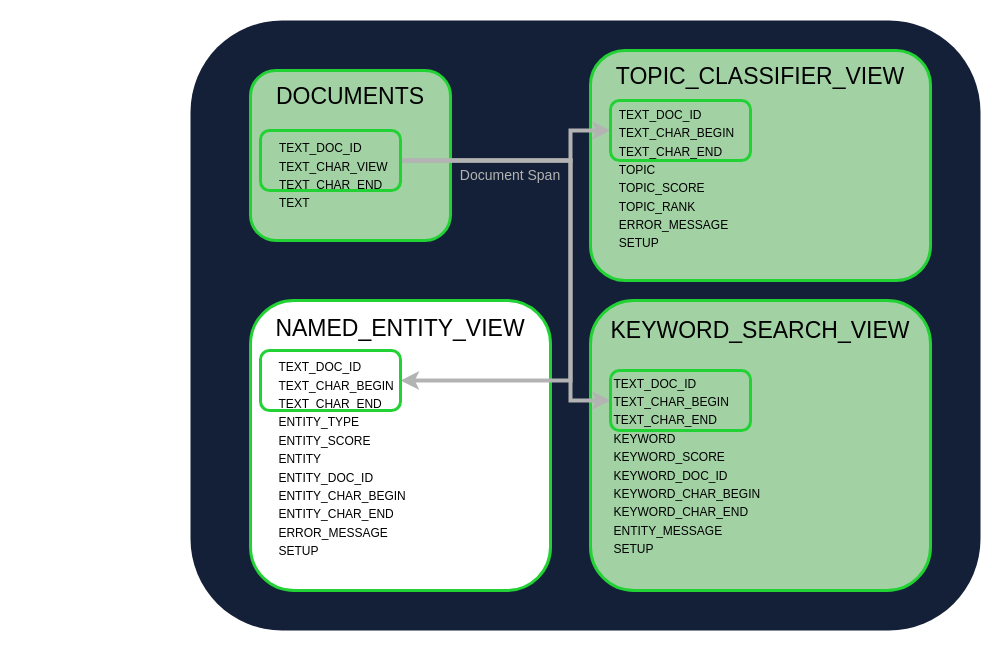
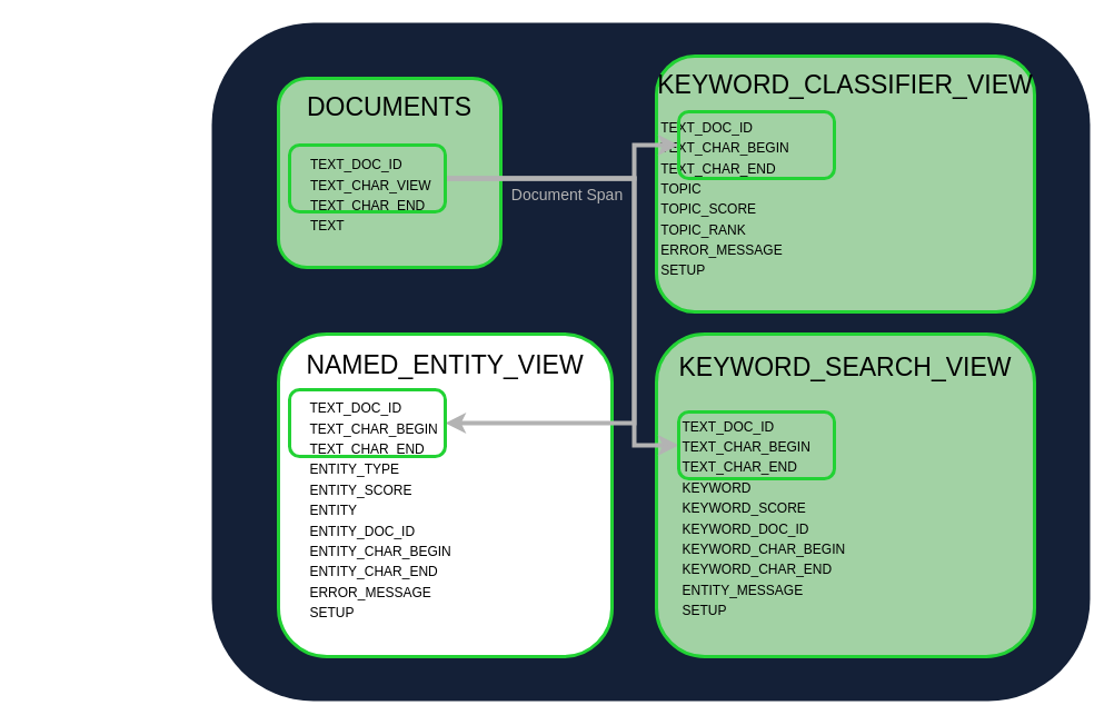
  <mxCell id="0" />
  <mxCell id="1" parent="0" />
  <mxCell id="2" value="" style="rounded=1;whiteSpace=wrap;html=1;strokeColor=none;strokeWidth=3;align=center;verticalAlign=middle;fontFamily=Helvetica;fontSize=12;fontColor=default;fillColor=#142037;" vertex="1" parent="1"><mxGeometry x="190" y="20" width="790" height="610" as="geometry" /></mxCell>
  <mxCell id="3" style="edgeStyle=orthogonalEdgeStyle;rounded=0;orthogonalLoop=1;jettySize=auto;html=1;exitX=0.5;exitY=1;exitDx=0;exitDy=0;" edge="1" parent="1"><mxGeometry relative="1" as="geometry"><mxPoint x="20" y="420" as="sourcePoint" /><mxPoint x="20" y="420" as="targetPoint" /></mxGeometry></mxCell>
  <mxCell id="4" value="&lt;div&gt;&lt;font style=&quot;font-size: 23px;&quot;&gt;DOCUMENTS&lt;/font&gt;&lt;/div&gt;&lt;div&gt;&lt;font style=&quot;font-size: 23px;&quot;&gt;&lt;u&gt;&lt;br&gt;&lt;/u&gt;&lt;/font&gt;&lt;/div&gt;&lt;div&gt;&lt;table&gt;&lt;tbody&gt;&lt;tr align=&quot;left&quot;&gt;&lt;td&gt;&lt;font&gt;TEXT_DOC_ID&lt;/font&gt;&lt;/td&gt;&lt;/tr&gt;&lt;tr align=&quot;left&quot;&gt;&lt;td&gt;&lt;font&gt;&lt;span&gt;TEXT_CHAR_VIEW&lt;/span&gt;&lt;/font&gt;&lt;/td&gt;&lt;/tr&gt;&lt;tr align=&quot;left&quot;&gt;&lt;td&gt;&lt;font&gt;TEXT_CHAR_END&lt;/font&gt;&lt;/td&gt;&lt;/tr&gt;&lt;tr align=&quot;left&quot;&gt;&lt;td&gt;&lt;font&gt;TEXT&lt;/font&gt;&lt;/td&gt;&lt;/tr&gt;&lt;/tbody&gt;&lt;/table&gt;&lt;br&gt;&lt;/div&gt;" style="rounded=1;whiteSpace=wrap;html=1;strokeColor=#22D234;strokeWidth=3;align=center;verticalAlign=middle;fontFamily=Helvetica;fontSize=12;fontColor=default;labelBackgroundColor=none;fillColor=#A2D2A4;" vertex="1" parent="1"><mxGeometry x="250" y="70" width="200" height="170" as="geometry" /></mxCell>
  <mxCell id="5" value="&lt;div&gt;&lt;font style=&quot;font-size: 23px;&quot;&gt;&lt;font&gt;NAMED_ENTITY_VIEW&lt;/font&gt;&lt;/font&gt;&lt;/div&gt;&lt;div&gt;&lt;br&gt;&lt;table&gt;&lt;tbody&gt;&lt;tr&gt;&lt;td align=&quot;left&quot;&gt;&lt;font&gt;TEXT_DOC_ID&lt;/font&gt;&lt;/td&gt;            &lt;td&gt;&lt;br&gt;&lt;/td&gt;            &lt;td&gt;&lt;br&gt;&lt;/td&gt;            &lt;td&gt;&lt;br&gt;&lt;/td&gt;            &lt;td&gt;&lt;br&gt;&lt;/td&gt;            &lt;td&gt;&lt;br&gt;&lt;/td&gt;        &lt;/tr&gt;        &lt;tr&gt;            &lt;td align=&quot;left&quot;&gt;&lt;font&gt;TEXT_CHAR_BEGIN&lt;/font&gt;&lt;/td&gt;            &lt;td&gt;&lt;br&gt;&lt;/td&gt;            &lt;td&gt;&lt;br&gt;&lt;/td&gt;            &lt;td&gt;&lt;br&gt;&lt;/td&gt;            &lt;td&gt;&lt;br&gt;&lt;/td&gt;            &lt;td&gt;&lt;br&gt;&lt;/td&gt;        &lt;/tr&gt;        &lt;tr&gt;            &lt;td align=&quot;left&quot;&gt;&lt;font&gt;TEXT_CHAR_END&lt;/font&gt;&lt;/td&gt;            &lt;td&gt;&lt;br&gt;&lt;/td&gt;            &lt;td&gt;&lt;br&gt;&lt;/td&gt;            &lt;td&gt;&lt;br&gt;&lt;/td&gt;            &lt;td&gt;&lt;br&gt;&lt;/td&gt;            &lt;td&gt;&lt;br&gt;&lt;/td&gt;        &lt;/tr&gt;        &lt;tr&gt;            &lt;td align=&quot;left&quot;&gt;&lt;font&gt;ENTITY_TYPE&lt;/font&gt;&lt;/td&gt;            &lt;td&gt;&lt;br&gt;&lt;/td&gt;            &lt;td&gt;&lt;br&gt;&lt;/td&gt;            &lt;td&gt;&lt;br&gt;&lt;/td&gt;            &lt;td&gt;&lt;br&gt;&lt;/td&gt;            &lt;td&gt;&lt;br&gt;&lt;/td&gt;        &lt;/tr&gt;        &lt;tr&gt;            &lt;td align=&quot;left&quot;&gt;&lt;font&gt;ENTITY_SCORE&lt;/font&gt;&lt;/td&gt;            &lt;td&gt;&lt;br&gt;&lt;/td&gt;            &lt;td&gt;&lt;br&gt;&lt;/td&gt;            &lt;td&gt;&lt;br&gt;&lt;/td&gt;            &lt;td&gt;&lt;br&gt;&lt;/td&gt;            &lt;td&gt;&lt;br&gt;&lt;/td&gt;        &lt;/tr&gt;        &lt;tr&gt;            &lt;td align=&quot;left&quot;&gt;&lt;font&gt;ENTITY&lt;/font&gt;&lt;/td&gt;            &lt;td&gt;&lt;br&gt;&lt;/td&gt;            &lt;td&gt;&lt;br&gt;&lt;/td&gt;            &lt;td&gt;&lt;br&gt;&lt;/td&gt;            &lt;td&gt;&lt;br&gt;&lt;/td&gt;            &lt;td&gt;&lt;br&gt;&lt;/td&gt;        &lt;/tr&gt;        &lt;tr&gt;            &lt;td align=&quot;left&quot;&gt;&lt;font&gt;ENTITY_DOC_ID&lt;/font&gt;&lt;/td&gt;            &lt;td&gt;&lt;br&gt;&lt;/td&gt;            &lt;td&gt;&lt;br&gt;&lt;/td&gt;            &lt;td&gt;&lt;br&gt;&lt;/td&gt;            &lt;td&gt;&lt;br&gt;&lt;/td&gt;            &lt;td&gt;&lt;br&gt;&lt;/td&gt;        &lt;/tr&gt;        &lt;tr&gt;            &lt;td align=&quot;left&quot;&gt;&lt;font&gt;ENTITY_CHAR_BEGIN&lt;/font&gt;&lt;/td&gt;            &lt;td&gt;&lt;br&gt;&lt;/td&gt;            &lt;td&gt;&lt;br&gt;&lt;/td&gt;            &lt;td&gt;&lt;br&gt;&lt;/td&gt;            &lt;td&gt;&lt;br&gt;&lt;/td&gt;            &lt;td&gt;&lt;br&gt;&lt;/td&gt;        &lt;/tr&gt;        &lt;tr&gt;            &lt;td align=&quot;left&quot;&gt;&lt;font&gt;ENTITY_CHAR_END&lt;/font&gt;&lt;/td&gt;            &lt;td&gt;&lt;br&gt;&lt;/td&gt;            &lt;td&gt;&lt;br&gt;&lt;/td&gt;            &lt;td&gt;&lt;br&gt;&lt;/td&gt;            &lt;td&gt;&lt;br&gt;&lt;/td&gt;            &lt;td&gt;&lt;br&gt;&lt;/td&gt;        &lt;/tr&gt;        &lt;tr&gt;            &lt;td align=&quot;left&quot;&gt;&lt;font&gt;ERROR_MESSAGE&lt;/font&gt;&lt;/td&gt;            &lt;td&gt;&lt;br&gt;&lt;/td&gt;            &lt;td&gt;&lt;br&gt;&lt;/td&gt;            &lt;td&gt;&lt;br&gt;&lt;/td&gt;            &lt;td&gt;&lt;br&gt;&lt;/td&gt;            &lt;td&gt;&lt;br&gt;&lt;/td&gt;        &lt;/tr&gt;        &lt;tr align=&quot;left&quot;&gt;            &lt;td&gt;&lt;font&gt;SETUP&lt;/font&gt;&lt;/td&gt;&lt;/tr&gt;&lt;/tbody&gt;&lt;/table&gt;&lt;br&gt;&lt;/div&gt;" style="rounded=1;whiteSpace=wrap;html=1;strokeColor=#22D234;strokeWidth=3;align=center;verticalAlign=middle;fontFamily=Helvetica;fontSize=12;fontColor=default;labelBackgroundColor=none;fillColor=#ffffff;" vertex="1" parent="1"><mxGeometry x="250" y="300" width="300" height="290" as="geometry" /></mxCell>
  <mxCell id="6" value="&lt;div&gt;&lt;font style=&quot;font-size: 23px;&quot;&gt;KEYWORD_SEARCH_VIEW&lt;/font&gt;&lt;/div&gt;&lt;div&gt;&lt;br&gt;&lt;br&gt;&lt;table&gt;&lt;tbody&gt;&lt;tr&gt;&lt;td align=&quot;left&quot;&gt;&lt;font&gt;TEXT_DOC_ID&lt;/font&gt;&lt;/td&gt;            &lt;td&gt;&lt;br&gt;&lt;/td&gt;            &lt;td&gt;&lt;br&gt;&lt;/td&gt;            &lt;td&gt;&lt;br&gt;&lt;/td&gt;            &lt;td&gt;&lt;br&gt;&lt;/td&gt;            &lt;td&gt;&lt;br&gt;&lt;/td&gt;        &lt;/tr&gt;        &lt;tr&gt;            &lt;td align=&quot;left&quot;&gt;&lt;font&gt;TEXT_CHAR_BEGIN&lt;/font&gt;&lt;/td&gt;            &lt;td&gt;&lt;br&gt;&lt;/td&gt;            &lt;td&gt;&lt;br&gt;&lt;/td&gt;            &lt;td&gt;&lt;br&gt;&lt;/td&gt;            &lt;td&gt;&lt;br&gt;&lt;/td&gt;            &lt;td&gt;&lt;br&gt;&lt;/td&gt;        &lt;/tr&gt;        &lt;tr&gt;            &lt;td align=&quot;left&quot;&gt;&lt;font&gt;TEXT_CHAR_END&lt;/font&gt;&lt;/td&gt;            &lt;td&gt;&lt;br&gt;&lt;/td&gt;            &lt;td&gt;&lt;br&gt;&lt;/td&gt;            &lt;td&gt;&lt;br&gt;&lt;/td&gt;            &lt;td&gt;&lt;br&gt;&lt;/td&gt;            &lt;td&gt;&lt;br&gt;&lt;/td&gt;        &lt;/tr&gt;        &lt;tr&gt;            &lt;td align=&quot;left&quot;&gt;&lt;font&gt;KEYWORD&lt;/font&gt;&lt;/td&gt;            &lt;td&gt;&lt;br&gt;&lt;/td&gt;            &lt;td&gt;&lt;br&gt;&lt;/td&gt;            &lt;td&gt;&lt;br&gt;&lt;/td&gt;            &lt;td&gt;&lt;br&gt;&lt;/td&gt;            &lt;td&gt;&lt;br&gt;&lt;/td&gt;        &lt;/tr&gt;        &lt;tr&gt;            &lt;td align=&quot;left&quot;&gt;&lt;font&gt;KEYWORD_SCORE&lt;/font&gt;&lt;/td&gt;            &lt;td&gt;&lt;br&gt;&lt;/td&gt;            &lt;td&gt;&lt;br&gt;&lt;/td&gt;            &lt;td&gt;&lt;br&gt;&lt;/td&gt;            &lt;td&gt;&lt;br&gt;&lt;/td&gt;            &lt;td&gt;&lt;br&gt;&lt;/td&gt;        &lt;/tr&gt;        &lt;tr&gt;            &lt;td align=&quot;left&quot;&gt;&lt;font&gt;KEYWORD_DOC_ID&lt;/font&gt;&lt;/td&gt;            &lt;td&gt;&lt;br&gt;&lt;/td&gt;            &lt;td&gt;&lt;br&gt;&lt;/td&gt;            &lt;td&gt;&lt;br&gt;&lt;/td&gt;            &lt;td&gt;&lt;br&gt;&lt;/td&gt;            &lt;td&gt;&lt;br&gt;&lt;/td&gt;        &lt;/tr&gt;        &lt;tr&gt;            &lt;td align=&quot;left&quot;&gt;&lt;font&gt;KEYWORD_CHAR_BEGIN&lt;/font&gt;&lt;/td&gt;            &lt;td&gt;&lt;br&gt;&lt;/td&gt;            &lt;td&gt;&lt;br&gt;&lt;/td&gt;            &lt;td&gt;&lt;br&gt;&lt;/td&gt;            &lt;td&gt;&lt;br&gt;&lt;/td&gt;            &lt;td&gt;&lt;br&gt;&lt;/td&gt;        &lt;/tr&gt;        &lt;tr&gt;            &lt;td align=&quot;left&quot;&gt;&lt;font&gt;KEYWORD_CHAR_END&lt;/font&gt;&lt;/td&gt;            &lt;td&gt;&lt;br&gt;&lt;/td&gt;            &lt;td&gt;&lt;br&gt;&lt;/td&gt;            &lt;td&gt;&lt;br&gt;&lt;/td&gt;            &lt;td&gt;&lt;br&gt;&lt;/td&gt;            &lt;td&gt;&lt;br&gt;&lt;/td&gt;        &lt;/tr&gt;        &lt;tr&gt;            &lt;td align=&quot;left&quot;&gt;&lt;font&gt;ENTITY_MESSAGE&lt;/font&gt;&lt;/td&gt;            &lt;td&gt;&lt;br&gt;&lt;/td&gt;            &lt;td&gt;&lt;br&gt;&lt;/td&gt;            &lt;td&gt;&lt;br&gt;&lt;/td&gt;            &lt;td&gt;&lt;br&gt;&lt;/td&gt;            &lt;td&gt;&lt;br&gt;&lt;/td&gt;        &lt;/tr&gt;        &lt;tr&gt;            &lt;td align=&quot;left&quot;&gt;&lt;font&gt;SETUP&lt;/font&gt;&lt;/td&gt;&lt;/tr&gt;&lt;/tbody&gt;&lt;/table&gt;&lt;br&gt;&lt;/div&gt;" style="rounded=1;whiteSpace=wrap;html=1;strokeColor=#22D234;strokeWidth=3;align=center;verticalAlign=middle;fontFamily=Helvetica;fontSize=12;fontColor=default;labelBackgroundColor=none;fillColor=#A2D2A4;" vertex="1" parent="1"><mxGeometry x="590" y="300" width="340" height="290" as="geometry" /></mxCell>
- <mxCell id="7" value="&lt;div&gt;&lt;font style=&quot;font-size: 23px;&quot;&gt;&lt;font&gt;TOPIC_CLASSIFIER_VIEW&lt;/font&gt;&lt;/font&gt;&lt;/div&gt;&lt;div&gt;&lt;br&gt;&lt;table&gt;&lt;tbody&gt;&lt;tr align=&quot;left&quot;&gt;&lt;td&gt;TEXT_DOC_ID&lt;/td&gt;&lt;/tr&gt;&lt;tr align=&quot;left&quot;&gt;&lt;td&gt;TEXT_CHAR_BEGIN&lt;/td&gt;&lt;/tr&gt;&lt;tr align=&quot;left&quot;&gt;&lt;td&gt;TEXT_CHAR_END&lt;/td&gt;&lt;/tr&gt;&lt;tr align=&quot;left&quot;&gt;&lt;td&gt;TOPIC&lt;/td&gt;&lt;/tr&gt;&lt;tr align=&quot;left&quot;&gt;&lt;td&gt;TOPIC_SCORE&lt;/td&gt;&lt;/tr&gt;&lt;tr align=&quot;left&quot;&gt;&lt;td&gt;TOPIC_RANK&lt;/td&gt;&lt;/tr&gt;&lt;tr align=&quot;left&quot;&gt;&lt;td&gt;ERROR_MESSAGE&lt;/td&gt;&lt;/tr&gt;&lt;tr align=&quot;left&quot;&gt;&lt;td&gt;SETUP&lt;/td&gt;&lt;/tr&gt;&lt;/tbody&gt;&lt;/table&gt;&lt;br&gt;&lt;/div&gt;" style="rounded=1;whiteSpace=wrap;html=1;strokeColor=#22D234;strokeWidth=3;align=center;verticalAlign=middle;fontFamily=Helvetica;fontSize=12;fontColor=default;labelBackgroundColor=none;fillColor=#A2D2A4;" vertex="1" parent="1"><mxGeometry x="590" y="50" width="340" height="230" as="geometry" /></mxCell>
+ <mxCell id="7" value="&lt;div&gt;&lt;font style=&quot;font-size: 23px;&quot;&gt;&lt;font&gt;KEYWORD_CLASSIFIER_VIEW&lt;/font&gt;&lt;/font&gt;&lt;/div&gt;&lt;div&gt;&lt;br&gt;&lt;table&gt;&lt;tbody&gt;&lt;tr align=&quot;left&quot;&gt;&lt;td&gt;TEXT_DOC_ID&lt;/td&gt;&lt;/tr&gt;&lt;tr align=&quot;left&quot;&gt;&lt;td&gt;TEXT_CHAR_BEGIN&lt;/td&gt;&lt;/tr&gt;&lt;tr align=&quot;left&quot;&gt;&lt;td&gt;TEXT_CHAR_END&lt;/td&gt;&lt;/tr&gt;&lt;tr align=&quot;left&quot;&gt;&lt;td&gt;TOPIC&lt;/td&gt;&lt;/tr&gt;&lt;tr align=&quot;left&quot;&gt;&lt;td&gt;TOPIC_SCORE&lt;/td&gt;&lt;/tr&gt;&lt;tr align=&quot;left&quot;&gt;&lt;td&gt;TOPIC_RANK&lt;/td&gt;&lt;/tr&gt;&lt;tr align=&quot;left&quot;&gt;&lt;td&gt;ERROR_MESSAGE&lt;/td&gt;&lt;/tr&gt;&lt;tr align=&quot;left&quot;&gt;&lt;td&gt;SETUP&lt;/td&gt;&lt;/tr&gt;&lt;/tbody&gt;&lt;/table&gt;&lt;br&gt;&lt;/div&gt;" style="rounded=1;whiteSpace=wrap;html=1;strokeColor=#22D234;strokeWidth=3;align=center;verticalAlign=middle;fontFamily=Helvetica;fontSize=12;fontColor=default;labelBackgroundColor=none;fillColor=#A2D2A4;" vertex="1" parent="1"><mxGeometry x="590" y="50" width="340" height="230" as="geometry" /></mxCell>
  <mxCell id="8" style="edgeStyle=orthogonalEdgeStyle;rounded=0;orthogonalLoop=1;jettySize=auto;html=1;exitX=1;exitY=0.5;exitDx=0;exitDy=0;entryX=0;entryY=0.5;entryDx=0;entryDy=0;fontFamily=Helvetica;fontSize=12;fontColor=default;labelBackgroundColor=none;strokeColor=#B3B3B3;strokeWidth=4;" edge="1" parent="1" source="11" target="15"><mxGeometry relative="1" as="geometry"><Array as="points"><mxPoint x="570" y="160" /><mxPoint x="570" y="130" /></Array></mxGeometry></mxCell>
  <mxCell id="9" style="edgeStyle=orthogonalEdgeStyle;rounded=0;orthogonalLoop=1;jettySize=auto;html=1;exitX=1;exitY=0.5;exitDx=0;exitDy=0;entryX=0;entryY=0.5;entryDx=0;entryDy=0;fontFamily=Helvetica;fontSize=12;fontColor=default;labelBackgroundColor=none;strokeWidth=4;strokeColor=#B3B3B3;" edge="1" parent="1" source="11" target="14"><mxGeometry relative="1" as="geometry"><Array as="points"><mxPoint x="570" y="160" /><mxPoint x="570" y="400" /></Array></mxGeometry></mxCell>
  <mxCell id="10" style="edgeStyle=orthogonalEdgeStyle;rounded=0;orthogonalLoop=1;jettySize=auto;html=1;exitX=1;exitY=0.5;exitDx=0;exitDy=0;entryX=1;entryY=0.5;entryDx=0;entryDy=0;fontFamily=Helvetica;fontSize=12;fontColor=default;labelBackgroundColor=none;strokeWidth=4;strokeColor=#B3B3B3;" edge="1" parent="1" source="11" target="13"><mxGeometry relative="1" as="geometry"><Array as="points"><mxPoint x="570" y="160" /><mxPoint x="570" y="380" /></Array></mxGeometry></mxCell>
  <mxCell id="11" value="" style="rounded=1;whiteSpace=wrap;html=1;strokeColor=#22D234;strokeWidth=3;align=center;verticalAlign=middle;fontFamily=Helvetica;fontSize=12;fontColor=default;labelBackgroundColor=none;fillColor=none;" vertex="1" parent="1"><mxGeometry x="260" y="130" width="140" height="60" as="geometry" /></mxCell>
  <mxCell id="12" value="&lt;font style=&quot;font-size: 14px;&quot;&gt;&lt;span style=&quot;color: rgb(179, 179, 179);&quot;&gt;Document Span&lt;/span&gt;&lt;/font&gt;" style="text;html=1;align=center;verticalAlign=middle;whiteSpace=wrap;rounded=0;fontFamily=Helvetica;fontSize=12;fontColor=default;labelBackgroundColor=none;" vertex="1" parent="1"><mxGeometry x="440" y="150" width="140" height="50" as="geometry" /></mxCell>
  <mxCell id="13" value="" style="rounded=1;whiteSpace=wrap;html=1;strokeColor=#22D234;strokeWidth=3;align=center;verticalAlign=middle;fontFamily=Helvetica;fontSize=12;fontColor=default;labelBackgroundColor=none;fillColor=none;" vertex="1" parent="1"><mxGeometry x="260" y="350" width="140" height="60" as="geometry" /></mxCell>
  <mxCell id="14" value="" style="rounded=1;whiteSpace=wrap;html=1;strokeColor=#22D234;strokeWidth=3;align=center;verticalAlign=middle;fontFamily=Helvetica;fontSize=12;fontColor=default;labelBackgroundColor=none;fillColor=none;" vertex="1" parent="1"><mxGeometry x="610" y="370" width="140" height="60" as="geometry" /></mxCell>
  <mxCell id="15" value="" style="rounded=1;whiteSpace=wrap;html=1;strokeColor=#22D234;strokeWidth=3;align=center;verticalAlign=middle;fontFamily=Helvetica;fontSize=12;fontColor=default;labelBackgroundColor=none;fillColor=none;" vertex="1" parent="1"><mxGeometry x="610" y="100" width="140" height="60" as="geometry" /></mxCell>
